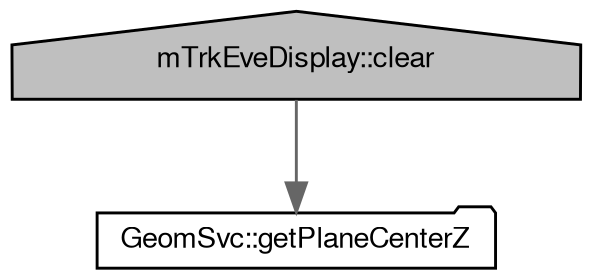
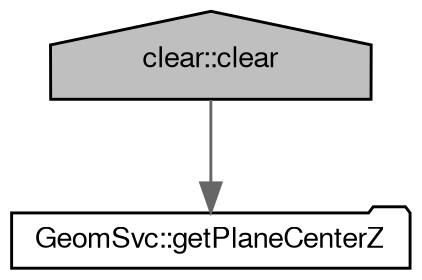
  digraph {
    rankdir=TB
    node [color=black fontname=FreeSans fontsize=10]
-   n1 [fillcolor=grey75 fontcolor=black height=0.2 label="mTrkEveDisplay::clear" shape=house style=filled width=0.4]
+   n1 [fillcolor=grey75 fontcolor=black height=0.2 label="clear::clear" shape=house style=filled width=0.4]
    n2 [height=0.2 label="GeomSvc::getPlaneCenterZ" shape=folder width=0.4]
    n1 -> n2 [color=gray40 fontname=FreeSans fontsize=10 labelfontname=FreeSans labelfontsize=10 style=solid]
  }
